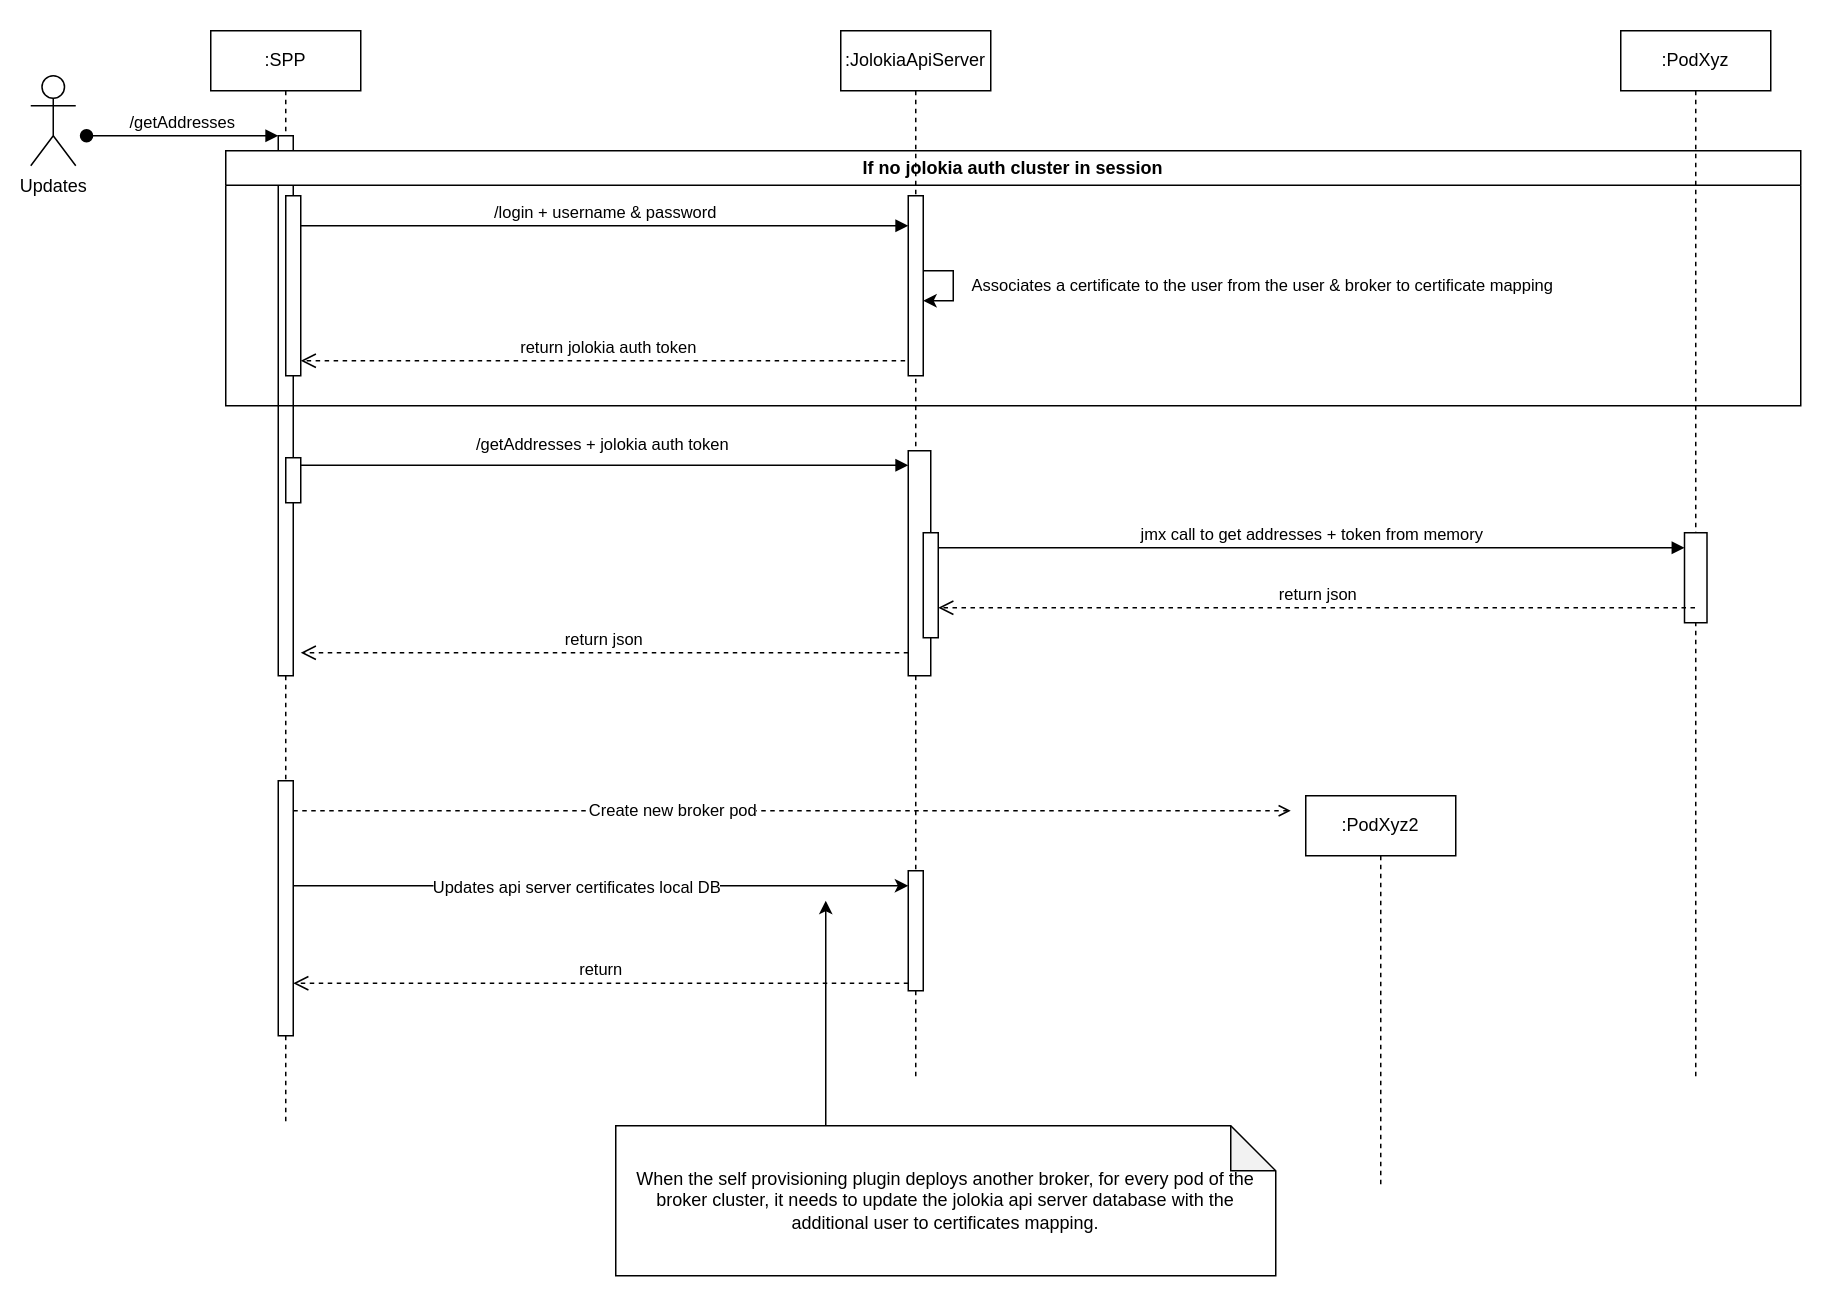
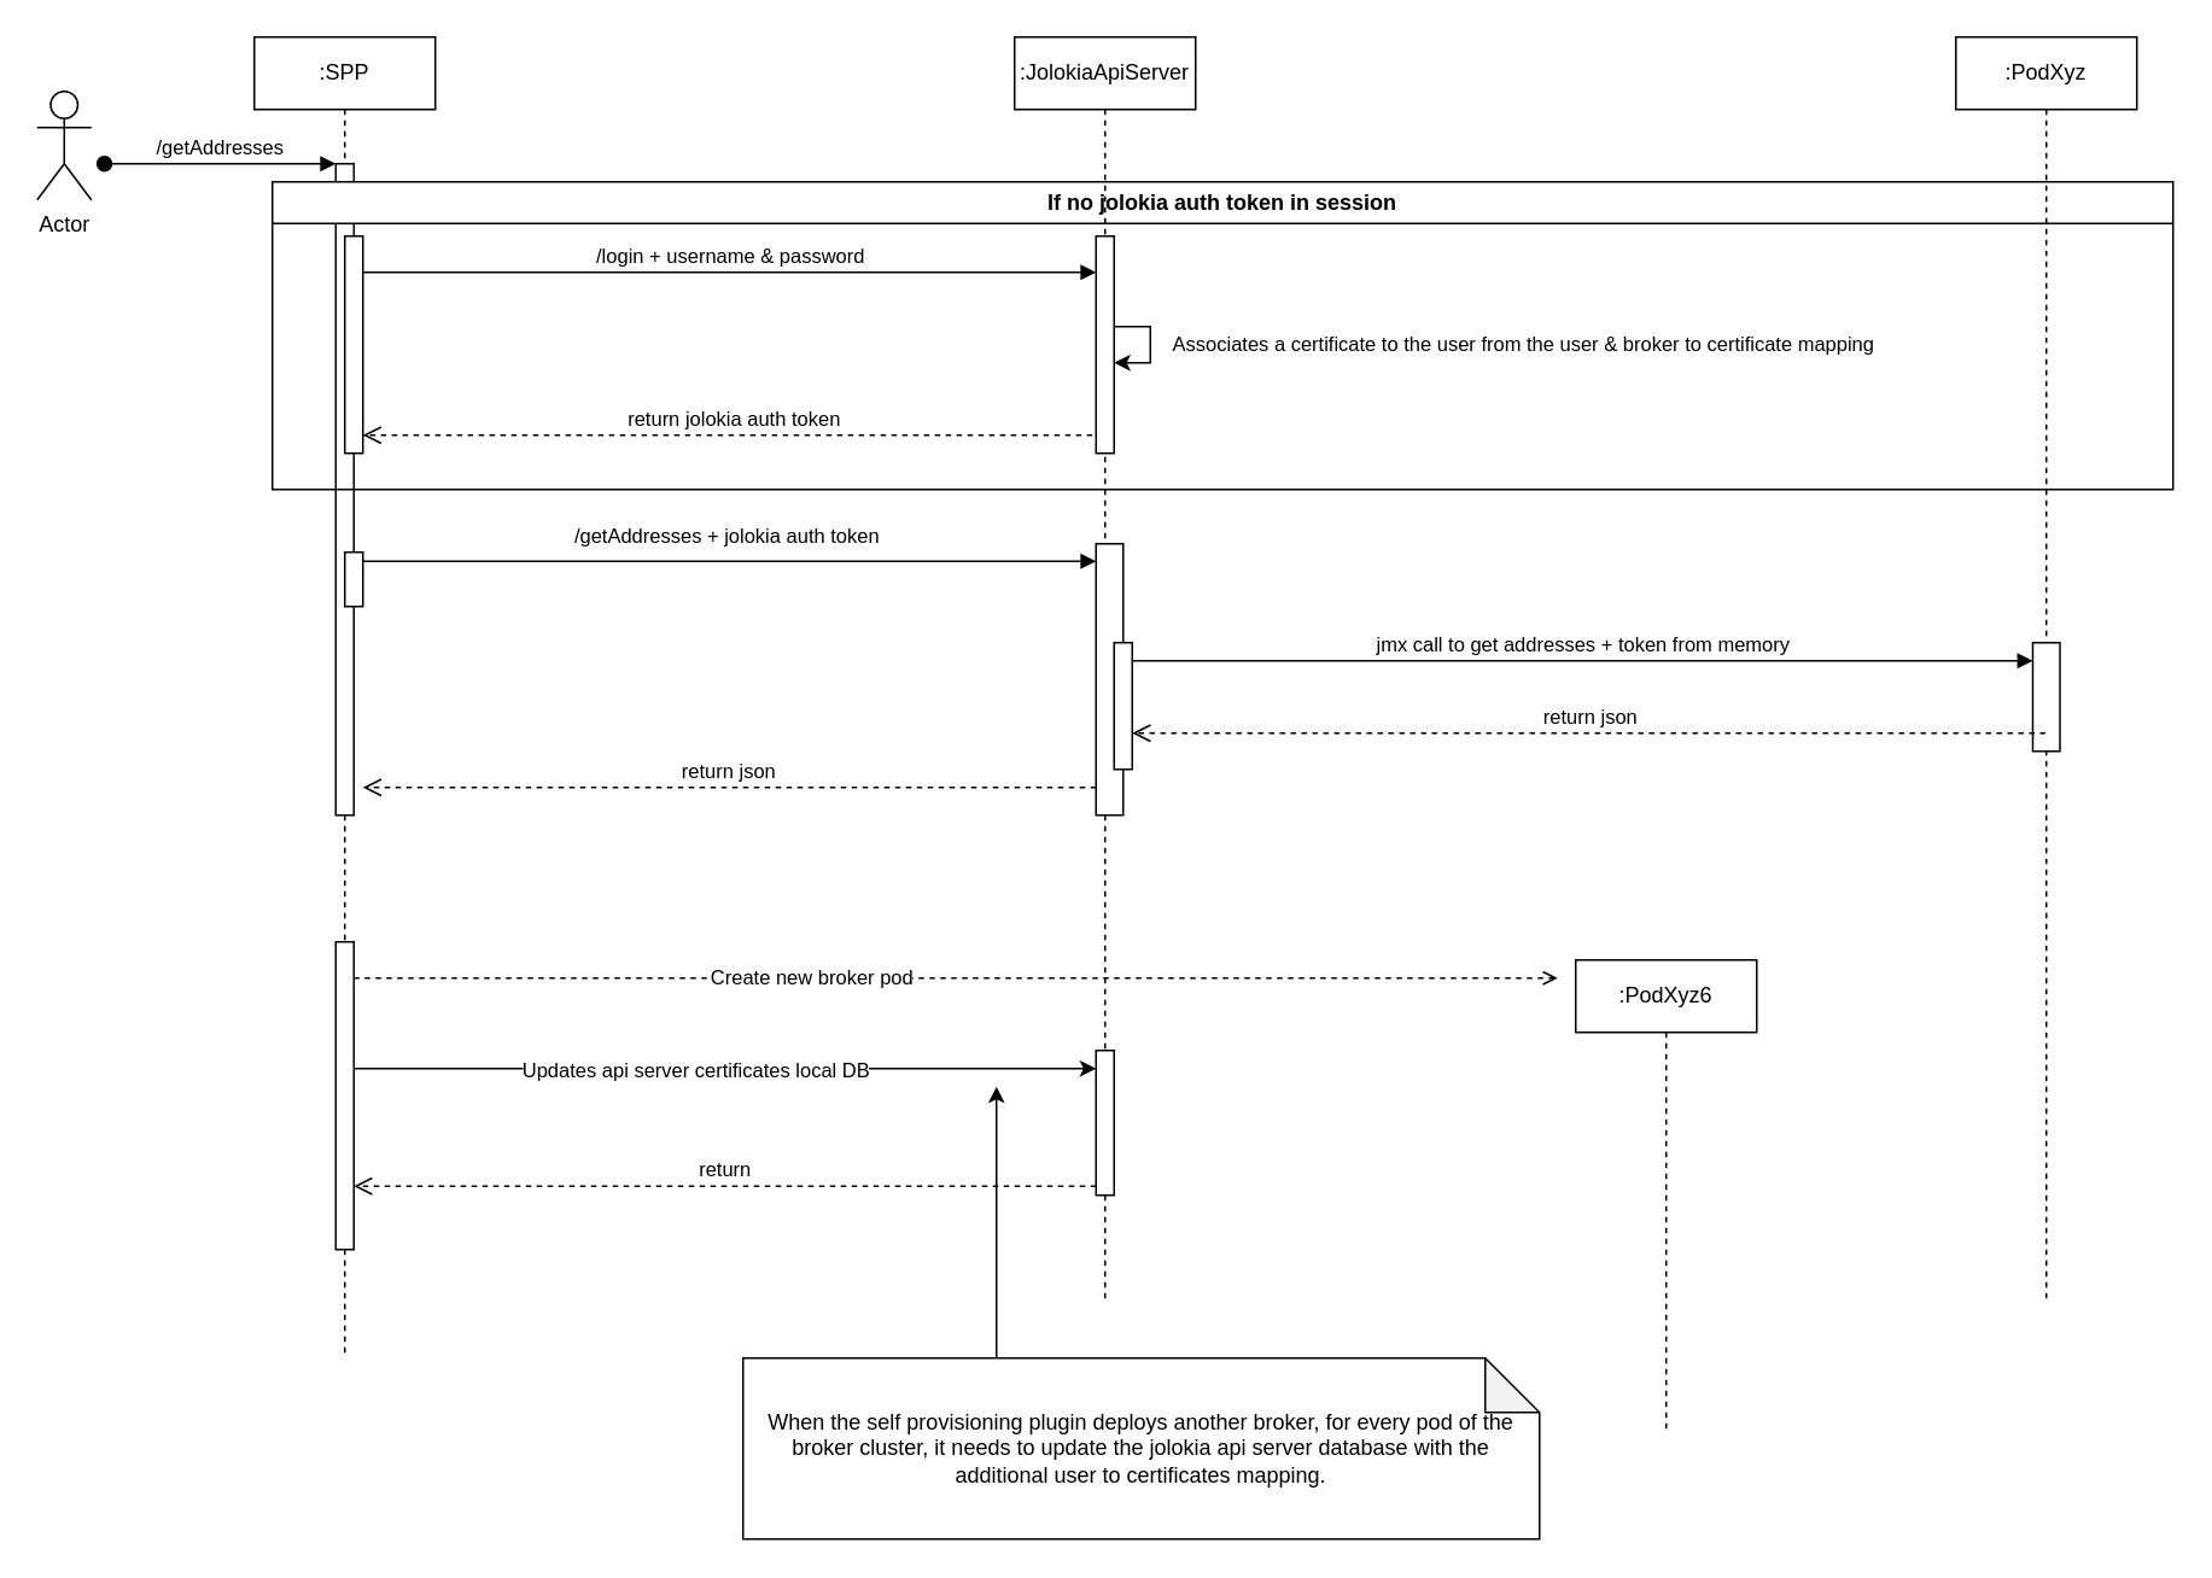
  <mxCell id="0" />
  <mxCell id="1" parent="0" />
  <mxCell id="2" value=":SPP" style="shape=umlLifeline;perimeter=lifelinePerimeter;whiteSpace=wrap;html=1;container=0;dropTarget=0;collapsible=0;recursiveResize=0;outlineConnect=0;portConstraint=eastwest;newEdgeStyle={&quot;edgeStyle&quot;:&quot;elbowEdgeStyle&quot;,&quot;elbow&quot;:&quot;vertical&quot;,&quot;curved&quot;:0,&quot;rounded&quot;:0};" vertex="1" parent="1"><mxGeometry x="140" y="20" width="100" height="730" as="geometry" /></mxCell>
  <mxCell id="3" value="" style="html=1;points=[];perimeter=orthogonalPerimeter;outlineConnect=0;targetShapes=umlLifeline;portConstraint=eastwest;newEdgeStyle={&quot;edgeStyle&quot;:&quot;elbowEdgeStyle&quot;,&quot;elbow&quot;:&quot;vertical&quot;,&quot;curved&quot;:0,&quot;rounded&quot;:0};" vertex="1" parent="2"><mxGeometry x="45" y="70" width="10" height="360" as="geometry" /></mxCell>
  <mxCell id="4" value="/getAddresses" style="html=1;verticalAlign=bottom;startArrow=oval;endArrow=block;startSize=8;edgeStyle=elbowEdgeStyle;elbow=vertical;curved=0;rounded=0;" edge="1" parent="2" target="3"><mxGeometry relative="1" as="geometry"><mxPoint x="-82.8" y="70" as="sourcePoint" /></mxGeometry></mxCell>
  <mxCell id="5" value="" style="html=1;points=[[0,0,0,0,5],[0,1,0,0,-5],[1,0,0,0,5],[1,1,0,0,-5]];perimeter=orthogonalPerimeter;outlineConnect=0;targetShapes=umlLifeline;portConstraint=eastwest;newEdgeStyle={&quot;curved&quot;:0,&quot;rounded&quot;:0};" vertex="1" parent="2"><mxGeometry x="50" y="284.66" width="10" height="30" as="geometry" /></mxCell>
  <mxCell id="6" value="" style="html=1;points=[[0,0,0,0,5],[0,1,0,0,-5],[1,0,0,0,5],[1,1,0,0,-5]];perimeter=orthogonalPerimeter;outlineConnect=0;targetShapes=umlLifeline;portConstraint=eastwest;newEdgeStyle={&quot;curved&quot;:0,&quot;rounded&quot;:0};" vertex="1" parent="2"><mxGeometry x="45" y="500" width="10" height="170" as="geometry" /></mxCell>
- <mxCell id="7" value="If no jolokia auth cluster in session" style="swimlane;whiteSpace=wrap;html=1;" vertex="1" parent="1"><mxGeometry x="150" y="100" width="1050" height="170" as="geometry" /></mxCell>
+ <mxCell id="7" value="If no jolokia auth token in session" style="swimlane;whiteSpace=wrap;html=1;" vertex="1" parent="1"><mxGeometry x="150" y="100" width="1050" height="170" as="geometry" /></mxCell>
  <mxCell id="8" value="" style="html=1;points=[[0,0,0,0,5],[0,1,0,0,-5],[1,0,0,0,5],[1,1,0,0,-5]];perimeter=orthogonalPerimeter;outlineConnect=0;targetShapes=umlLifeline;portConstraint=eastwest;newEdgeStyle={&quot;curved&quot;:0,&quot;rounded&quot;:0};" vertex="1" parent="7"><mxGeometry x="40" y="30" width="10" height="120" as="geometry" /></mxCell>
  <mxCell id="9" value="/login + username &amp;amp; password" style="html=1;verticalAlign=bottom;endArrow=block;curved=0;rounded=0;entryX=0;entryY=0;entryDx=0;entryDy=5;entryPerimeter=0;exitX=1;exitY=0;exitDx=0;exitDy=5;exitPerimeter=0;" edge="1" parent="7"><mxGeometry relative="1" as="geometry"><mxPoint x="50" y="50" as="sourcePoint" /><mxPoint x="455" y="50" as="targetPoint" /></mxGeometry></mxCell>
  <mxCell id="10" value="return jolokia auth token" style="html=1;verticalAlign=bottom;endArrow=open;dashed=1;endSize=8;curved=0;rounded=0;entryX=0.607;entryY=0.985;entryDx=0;entryDy=0;entryPerimeter=0;" edge="1" parent="7"><mxGeometry x="-0.001" relative="1" as="geometry"><mxPoint x="50.0" y="140.0" as="targetPoint" /><mxPoint x="458.93" y="140.0" as="sourcePoint" /><mxPoint as="offset" /></mxGeometry></mxCell>
  <mxCell id="11" value=":JolokiaApiServer" style="shape=umlLifeline;perimeter=lifelinePerimeter;whiteSpace=wrap;html=1;container=0;dropTarget=0;collapsible=0;recursiveResize=0;outlineConnect=0;portConstraint=eastwest;newEdgeStyle={&quot;edgeStyle&quot;:&quot;elbowEdgeStyle&quot;,&quot;elbow&quot;:&quot;vertical&quot;,&quot;curved&quot;:0,&quot;rounded&quot;:0};" vertex="1" parent="1"><mxGeometry x="560" y="20" width="100" height="700" as="geometry" /></mxCell>
  <mxCell id="12" value="" style="html=1;points=[];perimeter=orthogonalPerimeter;outlineConnect=0;targetShapes=umlLifeline;portConstraint=eastwest;newEdgeStyle={&quot;edgeStyle&quot;:&quot;elbowEdgeStyle&quot;,&quot;elbow&quot;:&quot;vertical&quot;,&quot;curved&quot;:0,&quot;rounded&quot;:0};" vertex="1" parent="11"><mxGeometry x="45" y="280" width="15" height="150" as="geometry" /></mxCell>
  <mxCell id="13" value="" style="html=1;points=[[0,0,0,0,5],[0,1,0,0,-5],[1,0,0,0,5],[1,1,0,0,-5]];perimeter=orthogonalPerimeter;outlineConnect=0;targetShapes=umlLifeline;portConstraint=eastwest;newEdgeStyle={&quot;curved&quot;:0,&quot;rounded&quot;:0};" vertex="1" parent="11"><mxGeometry x="55" y="334.66" width="10" height="70" as="geometry" /></mxCell>
  <mxCell id="14" value="" style="html=1;points=[[0,0,0,0,5],[0,1,0,0,-5],[1,0,0,0,5],[1,1,0,0,-5]];perimeter=orthogonalPerimeter;outlineConnect=0;targetShapes=umlLifeline;portConstraint=eastwest;newEdgeStyle={&quot;curved&quot;:0,&quot;rounded&quot;:0};" vertex="1" parent="11"><mxGeometry x="45" y="110" width="10" height="120" as="geometry" /></mxCell>
  <mxCell id="15" style="edgeStyle=orthogonalEdgeStyle;rounded=0;orthogonalLoop=1;jettySize=auto;html=1;curved=0;" edge="1" parent="11" source="14" target="14"><mxGeometry relative="1" as="geometry" /></mxCell>
  <mxCell id="16" value="Associates a certificate to the user from the user &amp;amp; broker to certificate mapping" style="edgeLabel;html=1;align=center;verticalAlign=middle;resizable=0;points=[];" vertex="1" connectable="0" parent="15"><mxGeometry x="-0.154" y="3" relative="1" as="geometry"><mxPoint x="202" y="4" as="offset" /></mxGeometry></mxCell>
  <mxCell id="17" value="" style="html=1;points=[[0,0,0,0,5],[0,1,0,0,-5],[1,0,0,0,5],[1,1,0,0,-5]];perimeter=orthogonalPerimeter;outlineConnect=0;targetShapes=umlLifeline;portConstraint=eastwest;newEdgeStyle={&quot;curved&quot;:0,&quot;rounded&quot;:0};" vertex="1" parent="11"><mxGeometry x="45" y="560" width="10" height="80" as="geometry" /></mxCell>
  <mxCell id="18" value=":PodXyz" style="shape=umlLifeline;perimeter=lifelinePerimeter;whiteSpace=wrap;html=1;container=0;dropTarget=0;collapsible=0;recursiveResize=0;outlineConnect=0;portConstraint=eastwest;newEdgeStyle={&quot;edgeStyle&quot;:&quot;elbowEdgeStyle&quot;,&quot;elbow&quot;:&quot;vertical&quot;,&quot;curved&quot;:0,&quot;rounded&quot;:0};" vertex="1" parent="1"><mxGeometry x="1080" y="20" width="100" height="700" as="geometry" /></mxCell>
  <mxCell id="19" value="" style="html=1;points=[];perimeter=orthogonalPerimeter;outlineConnect=0;targetShapes=umlLifeline;portConstraint=eastwest;newEdgeStyle={&quot;edgeStyle&quot;:&quot;elbowEdgeStyle&quot;,&quot;elbow&quot;:&quot;vertical&quot;,&quot;curved&quot;:0,&quot;rounded&quot;:0};" vertex="1" parent="18"><mxGeometry x="42.5" y="334.66" width="15" height="60" as="geometry" /></mxCell>
  <mxCell id="20" value="/getAddresses + jolokia auth token" style="html=1;verticalAlign=bottom;endArrow=block;curved=0;rounded=0;exitX=1;exitY=0;exitDx=0;exitDy=5;exitPerimeter=0;" edge="1" parent="1" source="5"><mxGeometry x="-0.008" y="5" relative="1" as="geometry"><mxPoint x="120" y="309.66" as="sourcePoint" /><mxPoint x="605" y="309.66" as="targetPoint" /><mxPoint as="offset" /></mxGeometry></mxCell>
  <mxCell id="21" value="return json" style="html=1;verticalAlign=bottom;endArrow=open;dashed=1;endSize=8;curved=0;rounded=0;entryX=1;entryY=1;entryDx=0;entryDy=-5;entryPerimeter=0;" edge="1" parent="1"><mxGeometry relative="1" as="geometry"><mxPoint x="200" y="434.66" as="targetPoint" /><mxPoint x="605" y="434.66" as="sourcePoint" /></mxGeometry></mxCell>
  <mxCell id="22" value="return json" style="html=1;verticalAlign=bottom;endArrow=open;dashed=1;endSize=8;curved=0;rounded=0;" edge="1" parent="1" target="13"><mxGeometry relative="1" as="geometry"><mxPoint x="780" y="404.66" as="targetPoint" /><mxPoint x="1129.5" y="404.66" as="sourcePoint" /><Array as="points"><mxPoint x="960" y="404.66" /></Array></mxGeometry></mxCell>
  <mxCell id="23" value="jmx call to get addresses + token from memory" style="html=1;verticalAlign=bottom;endArrow=block;curved=0;rounded=0;" edge="1" parent="1" target="19" source="13"><mxGeometry x="-0.001" relative="1" as="geometry"><mxPoint x="780" y="314.66" as="sourcePoint" /><mxPoint x="1044.5" y="314.66" as="targetPoint" /><mxPoint as="offset" /><Array as="points"><mxPoint x="670" y="364.66" /></Array></mxGeometry></mxCell>
- <mxCell id="24" value="Updates" style="shape=umlActor;verticalLabelPosition=bottom;verticalAlign=top;html=1;outlineConnect=0;" vertex="1" parent="1"><mxGeometry x="20" y="50" width="30" height="60" as="geometry" /></mxCell>
- <mxCell id="25" value=":PodXyz2" style="shape=umlLifeline;perimeter=lifelinePerimeter;whiteSpace=wrap;html=1;container=0;dropTarget=0;collapsible=0;recursiveResize=0;outlineConnect=0;portConstraint=eastwest;newEdgeStyle={&quot;edgeStyle&quot;:&quot;elbowEdgeStyle&quot;,&quot;elbow&quot;:&quot;vertical&quot;,&quot;curved&quot;:0,&quot;rounded&quot;:0};" vertex="1" parent="1"><mxGeometry x="870" y="530" width="100" height="260" as="geometry" /></mxCell>
+ <mxCell id="24" value="Actor" style="shape=umlActor;verticalLabelPosition=bottom;verticalAlign=top;html=1;outlineConnect=0;" vertex="1" parent="1"><mxGeometry x="20" y="50" width="30" height="60" as="geometry" /></mxCell>
+ <mxCell id="25" value=":PodXyz6" style="shape=umlLifeline;perimeter=lifelinePerimeter;whiteSpace=wrap;html=1;container=0;dropTarget=0;collapsible=0;recursiveResize=0;outlineConnect=0;portConstraint=eastwest;newEdgeStyle={&quot;edgeStyle&quot;:&quot;elbowEdgeStyle&quot;,&quot;elbow&quot;:&quot;vertical&quot;,&quot;curved&quot;:0,&quot;rounded&quot;:0};" vertex="1" parent="1"><mxGeometry x="870" y="530" width="100" height="260" as="geometry" /></mxCell>
  <mxCell id="26" value="" style="html=1;verticalAlign=bottom;labelBackgroundColor=none;endArrow=open;endFill=0;dashed=1;rounded=0;" edge="1" parent="1" source="6"><mxGeometry width="160" relative="1" as="geometry"><mxPoint x="220" y="550" as="sourcePoint" /><mxPoint x="860" y="540" as="targetPoint" /></mxGeometry></mxCell>
  <mxCell id="27" value="Create new broker pod" style="edgeLabel;html=1;align=center;verticalAlign=middle;resizable=0;points=[];" vertex="1" connectable="0" parent="26"><mxGeometry x="-0.242" y="1" relative="1" as="geometry"><mxPoint as="offset" /></mxGeometry></mxCell>
  <mxCell id="28" style="edgeStyle=orthogonalEdgeStyle;rounded=0;orthogonalLoop=1;jettySize=auto;html=1;curved=0;" edge="1" parent="1" source="6" target="17"><mxGeometry relative="1" as="geometry"><mxPoint x="470" y="605" as="targetPoint" /><Array as="points"><mxPoint x="400" y="590" /><mxPoint x="400" y="590" /></Array></mxGeometry></mxCell>
  <mxCell id="29" value="Updates api server certificates local DB" style="edgeLabel;html=1;align=center;verticalAlign=middle;resizable=0;points=[];" vertex="1" connectable="0" parent="28"><mxGeometry x="-0.083" relative="1" as="geometry"><mxPoint as="offset" /></mxGeometry></mxCell>
  <mxCell id="30" value="return" style="html=1;verticalAlign=bottom;endArrow=open;dashed=1;endSize=8;curved=0;rounded=0;exitX=0;exitY=1;exitDx=0;exitDy=-5;exitPerimeter=0;" edge="1" parent="1" source="17" target="6"><mxGeometry relative="1" as="geometry"><mxPoint x="400" y="659.66" as="sourcePoint" /><mxPoint x="320" y="659.66" as="targetPoint" /></mxGeometry></mxCell>
  <mxCell id="31" style="edgeStyle=orthogonalEdgeStyle;rounded=0;orthogonalLoop=1;jettySize=auto;html=1;" edge="1" parent="1" source="32"><mxGeometry relative="1" as="geometry"><mxPoint x="550" y="600" as="targetPoint" /><Array as="points"><mxPoint x="550" y="720" /><mxPoint x="550" y="720" /></Array></mxGeometry></mxCell>
  <mxCell id="32" value="When the self provisioning plugin deploys another broker, for every pod of the broker cluster, it needs to update the jolokia api server database with the additional user to certificates mapping." style="shape=note;whiteSpace=wrap;html=1;backgroundOutline=1;darkOpacity=0.05;" vertex="1" parent="1"><mxGeometry x="410" y="750" width="440" height="100" as="geometry" /></mxCell>
